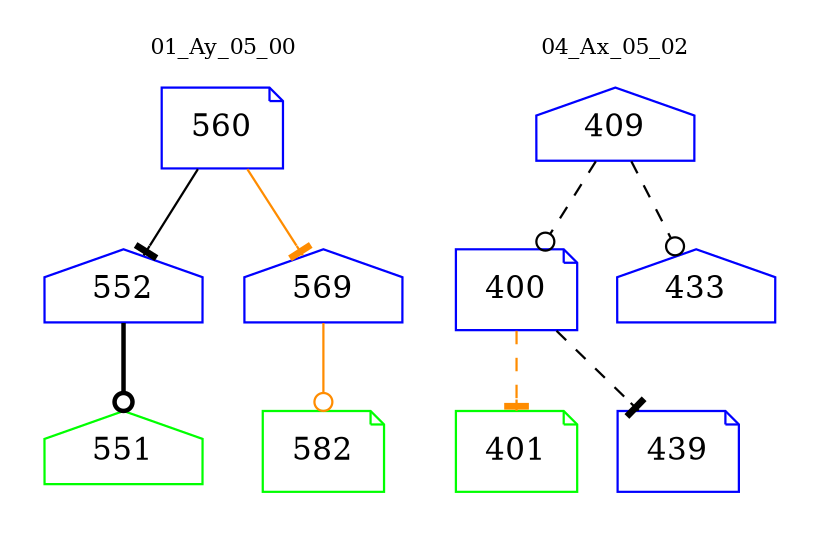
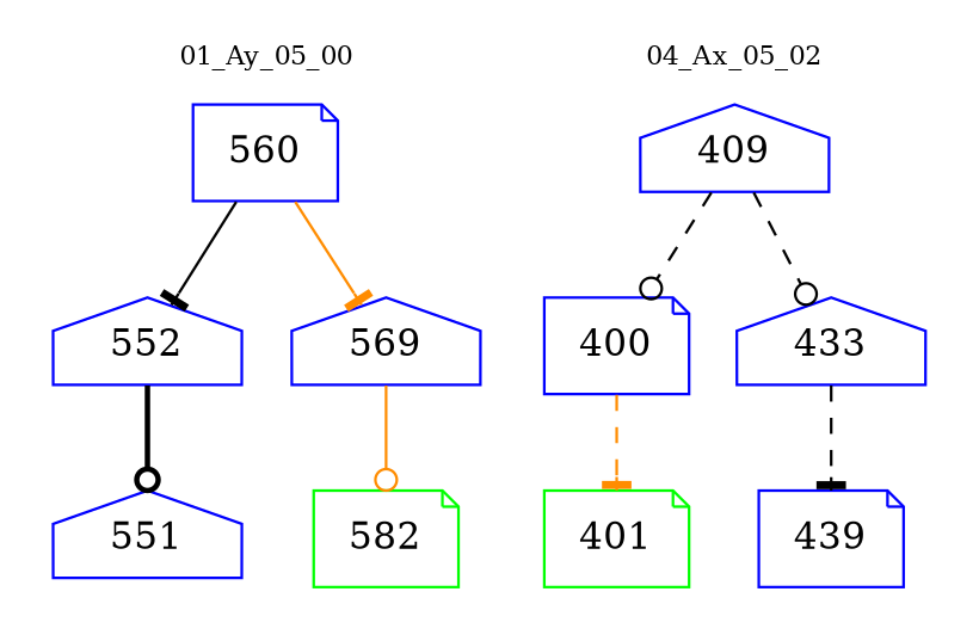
  digraph {
    node [color=blue shape=note]
    edge [arrowhead=tee color=black style=dashed]
    n1 [label=560]
    n2 [label=552 shape=house]
    n3 [label=569 shape=house]
-   n4 [color=green label=551 shape=house]
+   n4 [label=551 shape=house]
    n5 [color=green label=582]
    n6 [label=409 shape=house]
    n7 [label=400]
    n8 [label=433 shape=house]
    n9 [color=green label=401]
    n10 [label=439]
    subgraph cluster_1 {
      color=white
      fontsize=10
      label="01_Ay_05_00"
      n1
      n2
      n3
      n4
      n5
    }
    subgraph cluster_2 {
      color=white
      fontsize=10
      label="04_Ax_05_02"
      n6
      n7
      n8
      n9
      n10
    }
    n1 -> n2 [style=solid]
    n1 -> n3 [color=darkorange style=solid]
    n2 -> n4 [arrowhead=odot style=bold]
    n3 -> n5 [arrowhead=odot color=darkorange style=solid]
    n6 -> n7 [arrowhead=odot]
    n6 -> n8 [arrowhead=odot]
    n7 -> n9 [color=darkorange]
-   n7 -> n10
+   n8 -> n10
  }
